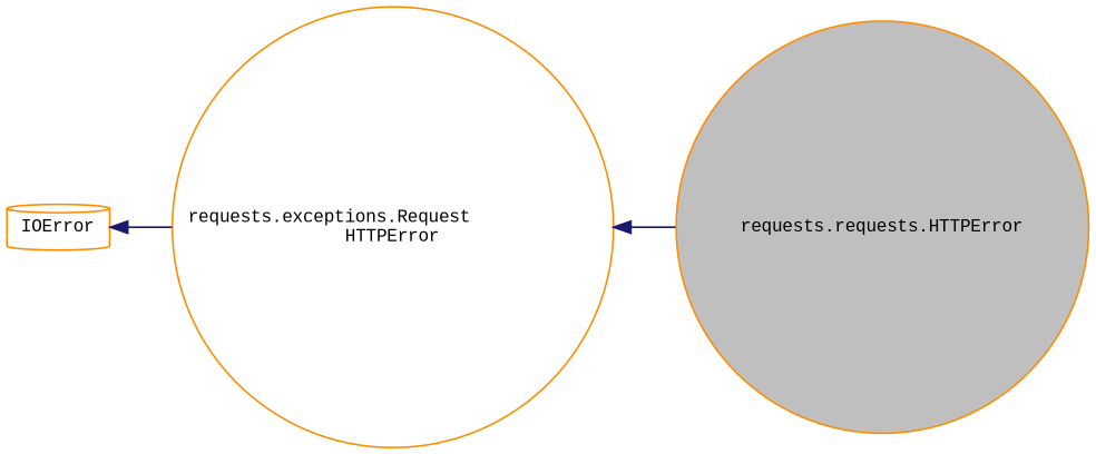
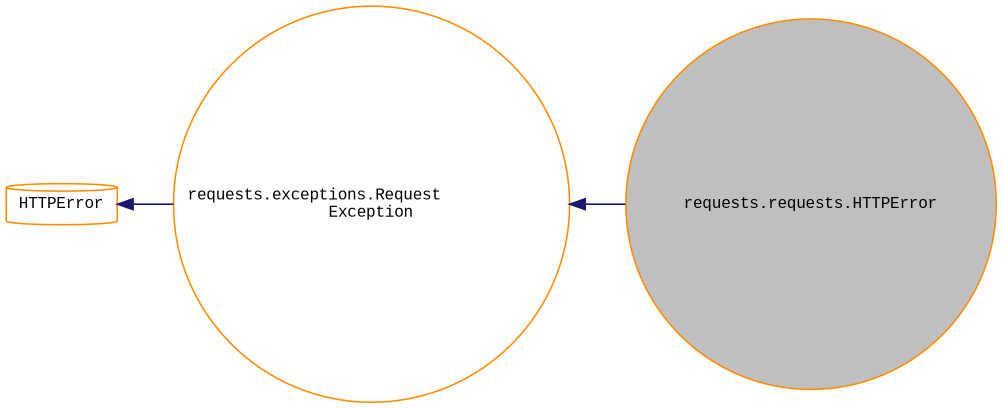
  digraph {
    fontname="Liberation Mono"
    rankdir=LR
    node [color=darkorange fillcolor=white fontname="Liberation Mono" fontsize=10 shape=circle style=filled]
    edge [color=midnightblue dir=back fontname="Liberation Mono" fontsize=10 labelfontname=Helvetica labelfontsize=10 style=solid]
    n1 [fillcolor=grey75 fontcolor=black height=0.2 label="requests.requests.HTTPError" width=0.4]
-   n2 [height=0.2 label="requests.exceptions.Request\lHTTPError" width=0.4]
-   n3 [height=0.2 label=IOError shape=cylinder width=0.4]
+   n2 [height=0.2 label="requests.exceptions.Request\lException" width=0.4]
+   n3 [height=0.2 label=HTTPError shape=cylinder width=0.4]
    n2 -> n1
    n3 -> n2
  }
